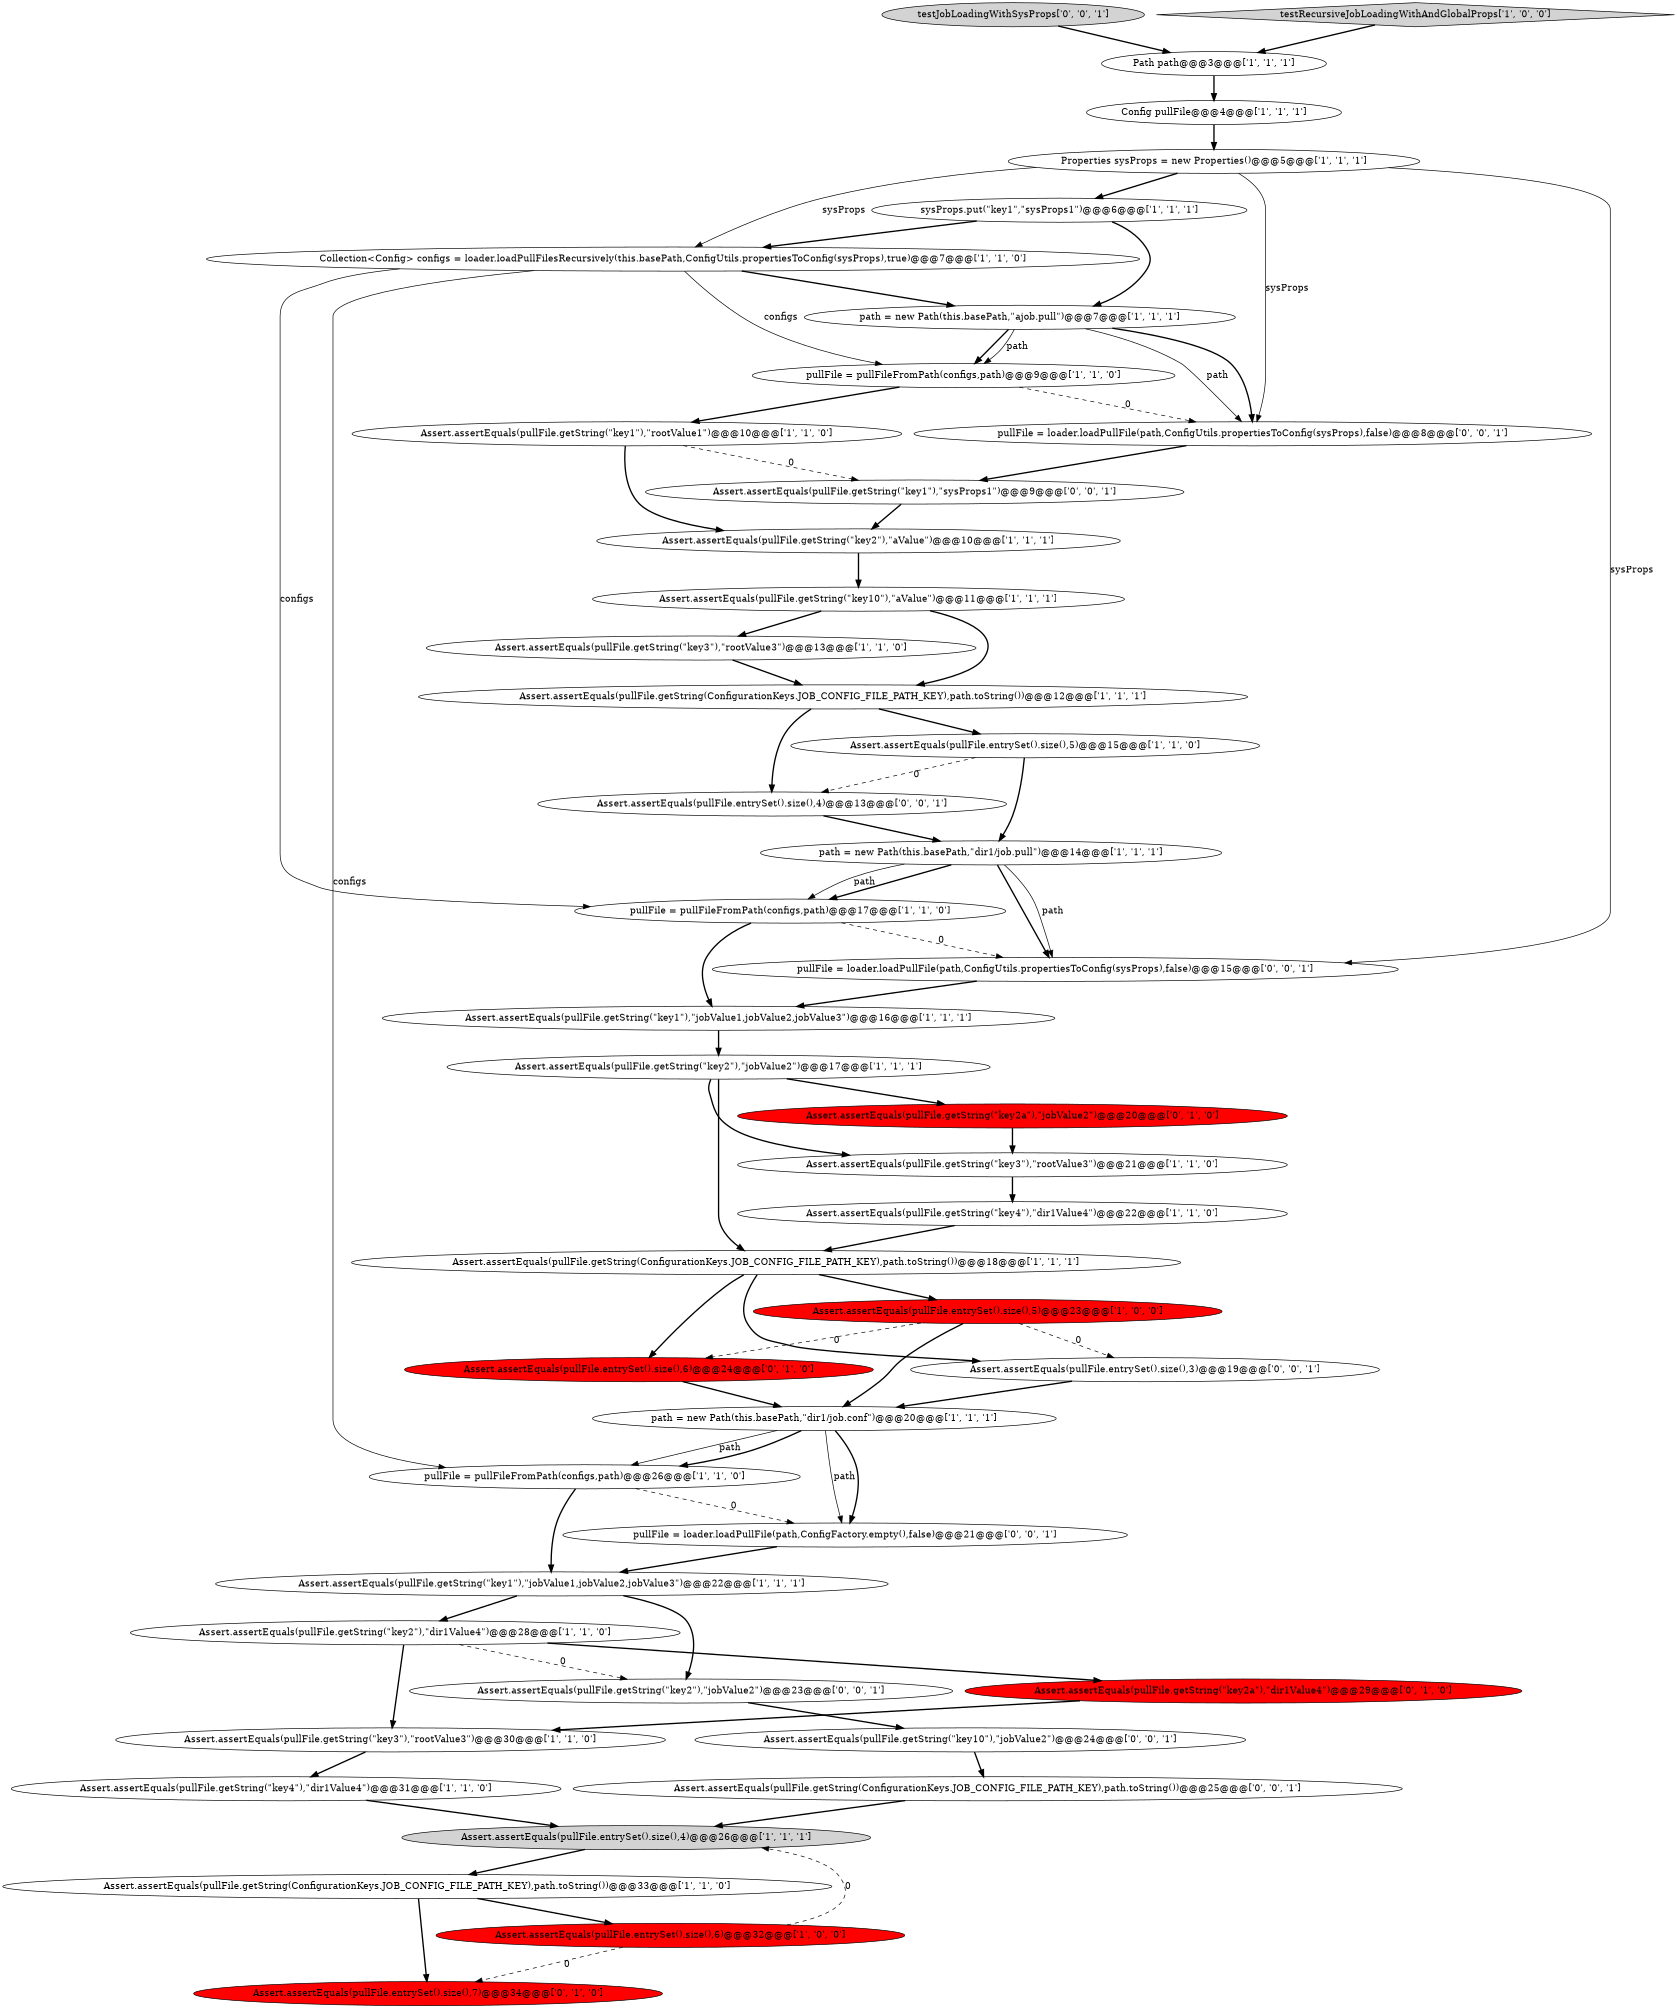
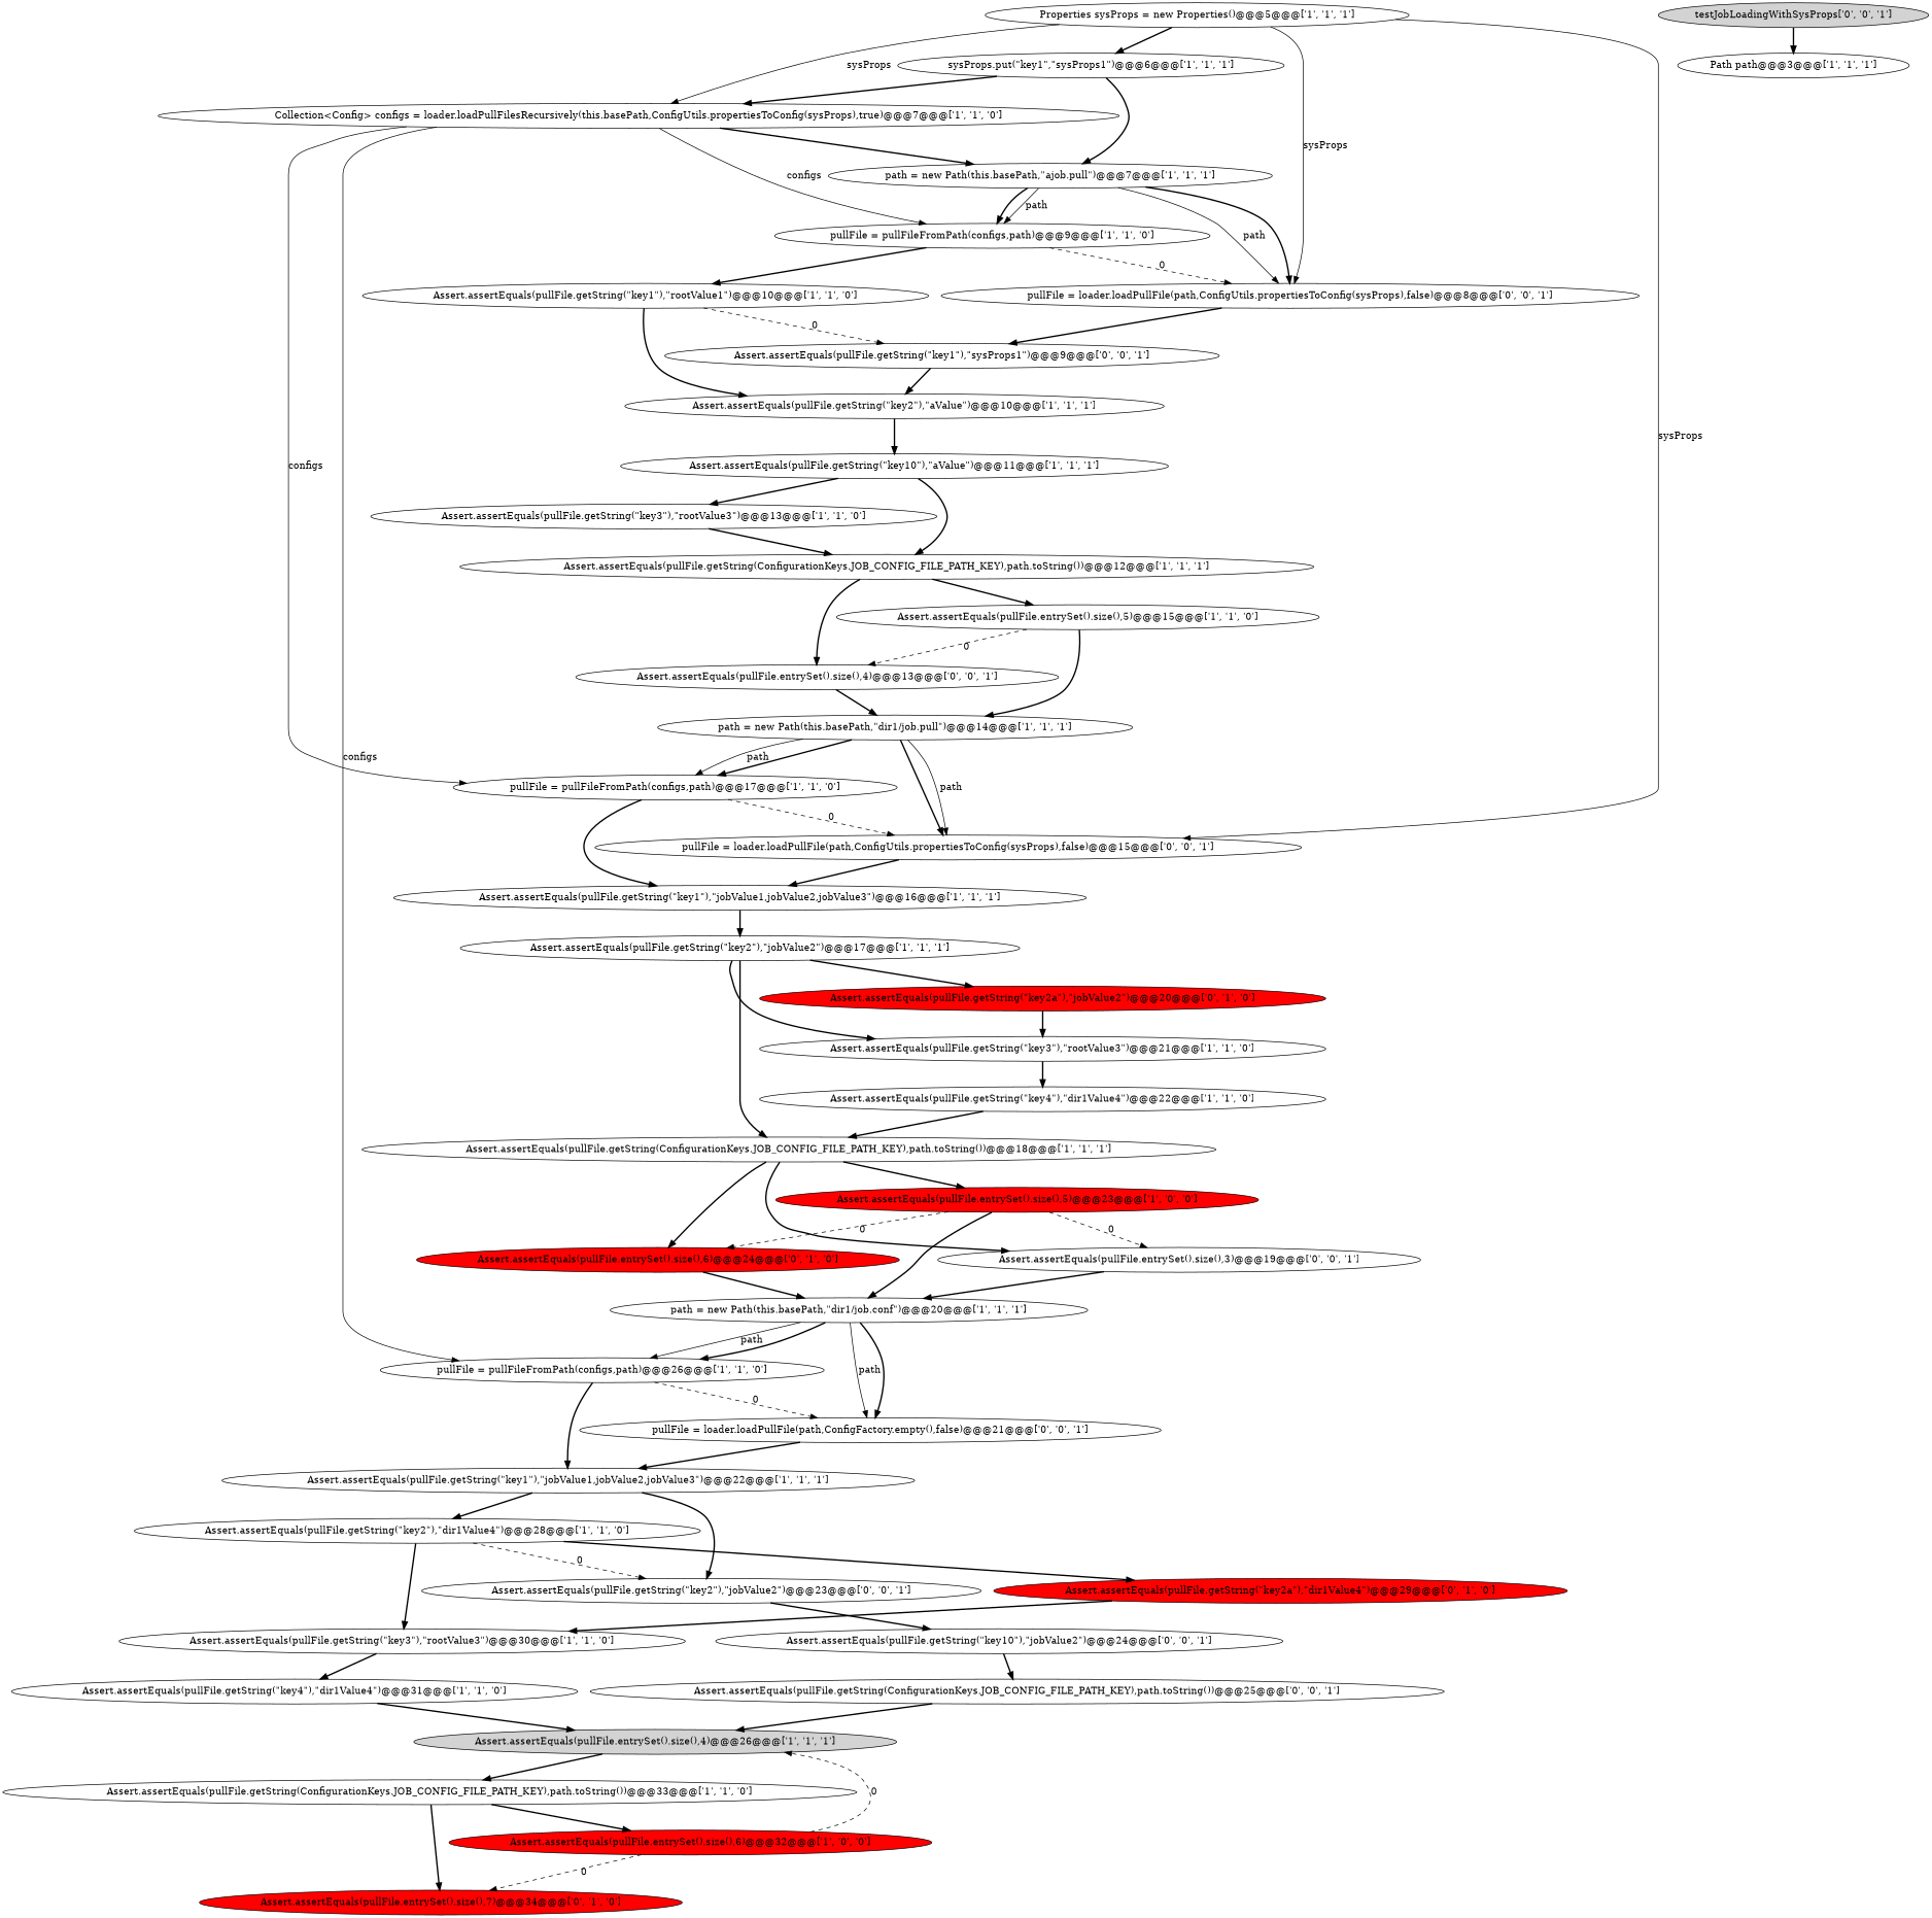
  digraph {
    node [fillcolor=white shape=ellipse style=filled]
    edge [style=bold]
    n1 [fillcolor=red label="Assert.assertEquals(pullFile.entrySet().size(),6)@@@24@@@['0', '1', '0']"]
    n2 [label="path = new Path(this.basePath,\"dir1/job.conf\")@@@20@@@['1', '1', '1']"]
    n3 [label="pullFile = loader.loadPullFile(path,ConfigFactory.empty(),false)@@@21@@@['0', '0', '1']"]
    n4 [label="pullFile = pullFileFromPath(configs,path)@@@26@@@['1', '1', '0']"]
    n5 [label="sysProps.put(\"key1\",\"sysProps1\")@@@6@@@['1', '1', '1']"]
    n6 [label="Collection<Config> configs = loader.loadPullFilesRecursively(this.basePath,ConfigUtils.propertiesToConfig(sysProps),true)@@@7@@@['1', '1', '0']"]
    n7 [label="path = new Path(this.basePath,\"ajob.pull\")@@@7@@@['1', '1', '1']"]
    n8 [label="pullFile = pullFileFromPath(configs,path)@@@17@@@['1', '1', '0']"]
    n9 [label="pullFile = pullFileFromPath(configs,path)@@@9@@@['1', '1', '0']"]
    n10 [label="pullFile = loader.loadPullFile(path,ConfigUtils.propertiesToConfig(sysProps),false)@@@8@@@['0', '0', '1']"]
    n11 [fillcolor=red label="Assert.assertEquals(pullFile.getString(\"key2a\"),\"jobValue2\")@@@20@@@['0', '1', '0']"]
    n12 [label="Assert.assertEquals(pullFile.getString(\"key3\"),\"rootValue3\")@@@21@@@['1', '1', '0']"]
    n13 [label="Assert.assertEquals(pullFile.getString(\"key4\"),\"dir1Value4\")@@@22@@@['1', '1', '0']"]
    n14 [label="Assert.assertEquals(pullFile.getString(\"key1\"),\"jobValue1,jobValue2,jobValue3\")@@@16@@@['1', '1', '1']"]
    n15 [label="Assert.assertEquals(pullFile.getString(\"key2\"),\"jobValue2\")@@@17@@@['1', '1', '1']"]
    n16 [label="Assert.assertEquals(pullFile.getString(ConfigurationKeys.JOB_CONFIG_FILE_PATH_KEY),path.toString())@@@18@@@['1', '1', '1']"]
    n17 [label="Assert.assertEquals(pullFile.getString(\"key4\"),\"dir1Value4\")@@@31@@@['1', '1', '0']"]
    n18 [fillcolor=lightgray label="Assert.assertEquals(pullFile.entrySet().size(),4)@@@26@@@['1', '1', '1']"]
    n19 [label="Assert.assertEquals(pullFile.getString(ConfigurationKeys.JOB_CONFIG_FILE_PATH_KEY),path.toString())@@@33@@@['1', '1', '0']"]
    n20 [label="Assert.assertEquals(pullFile.getString(\"key1\"),\"sysProps1\")@@@9@@@['0', '0', '1']"]
    n21 [label="Assert.assertEquals(pullFile.getString(\"key2\"),\"aValue\")@@@10@@@['1', '1', '1']"]
    n22 [label="Assert.assertEquals(pullFile.getString(\"key1\"),\"jobValue1,jobValue2,jobValue3\")@@@22@@@['1', '1', '1']"]
    n23 [label="Assert.assertEquals(pullFile.getString(\"key2\"),\"dir1Value4\")@@@28@@@['1', '1', '0']"]
    n24 [label="Assert.assertEquals(pullFile.getString(\"key2\"),\"jobValue2\")@@@23@@@['0', '0', '1']"]
    n25 [label="Assert.assertEquals(pullFile.getString(\"key3\"),\"rootValue3\")@@@30@@@['1', '1', '0']"]
    n26 [fillcolor=red label="Assert.assertEquals(pullFile.getString(\"key2a\"),\"dir1Value4\")@@@29@@@['0', '1', '0']"]
    n27 [label="Assert.assertEquals(pullFile.getString(\"key10\"),\"jobValue2\")@@@24@@@['0', '0', '1']"]
    n28 [label="Assert.assertEquals(pullFile.getString(\"key10\"),\"aValue\")@@@11@@@['1', '1', '1']"]
    n29 [label="Assert.assertEquals(pullFile.getString(\"key3\"),\"rootValue3\")@@@13@@@['1', '1', '0']"]
    n30 [label="Assert.assertEquals(pullFile.getString(ConfigurationKeys.JOB_CONFIG_FILE_PATH_KEY),path.toString())@@@12@@@['1', '1', '1']"]
    n31 [label="Assert.assertEquals(pullFile.entrySet().size(),5)@@@15@@@['1', '1', '0']"]
    n32 [label="Assert.assertEquals(pullFile.entrySet().size(),4)@@@13@@@['0', '0', '1']"]
    n33 [fillcolor=red label="Assert.assertEquals(pullFile.entrySet().size(),7)@@@34@@@['0', '1', '0']"]
    n34 [fillcolor=red label="Assert.assertEquals(pullFile.entrySet().size(),6)@@@32@@@['1', '0', '0']"]
    n35 [label="Assert.assertEquals(pullFile.getString(ConfigurationKeys.JOB_CONFIG_FILE_PATH_KEY),path.toString())@@@25@@@['0', '0', '1']"]
    n36 [label="path = new Path(this.basePath,\"dir1/job.pull\")@@@14@@@['1', '1', '1']"]
    n37 [label="pullFile = loader.loadPullFile(path,ConfigUtils.propertiesToConfig(sysProps),false)@@@15@@@['0', '0', '1']"]
    n38 [label="Properties sysProps = new Properties()@@@5@@@['1', '1', '1']"]
    n39 [label="Assert.assertEquals(pullFile.getString(\"key1\"),\"rootValue1\")@@@10@@@['1', '1', '0']"]
    n40 [fillcolor=red label="Assert.assertEquals(pullFile.entrySet().size(),5)@@@23@@@['1', '0', '0']"]
    n41 [label="Assert.assertEquals(pullFile.entrySet().size(),3)@@@19@@@['0', '0', '1']"]
    n42 [label="Path path@@@3@@@['1', '1', '1']"]
-   n43 [label="Config pullFile@@@4@@@['1', '1', '1']"]
    n44 [fillcolor=lightgray label="testJobLoadingWithSysProps['0', '0', '1']"]
-   n45 [fillcolor=lightgray label="testRecursiveJobLoadingWithAndGlobalProps['1', '0', '0']" shape=diamond]
    n1 -> n2
    n2 -> n3 [label=path style=solid]
    n2 -> n3
    n2 -> n4 [label=path style=solid]
    n2 -> n4
    n3 -> n22
    n4 -> n3 [label=0 style=dashed]
    n4 -> n22
    n5 -> n6
    n5 -> n7
    n6 -> n4 [label=configs style=solid]
    n6 -> n7
    n6 -> n8 [label=configs style=solid]
    n6 -> n9 [label=configs style=solid]
    n7 -> n9
    n7 -> n9 [label=path style=solid]
    n7 -> n10 [label=path style=solid]
    n7 -> n10
    n8 -> n14
    n8 -> n37 [label=0 style=dashed]
    n9 -> n10 [label=0 style=dashed]
    n9 -> n39
    n10 -> n20
    n11 -> n12
    n12 -> n13
    n13 -> n16
    n14 -> n15
    n15 -> n11
    n15 -> n12
    n15 -> n16
    n16 -> n1
    n16 -> n40
    n16 -> n41
    n17 -> n18
    n18 -> n19
    n19 -> n33
    n19 -> n34
    n20 -> n21
    n21 -> n28
    n22 -> n23
    n22 -> n24
    n23 -> n24 [label=0 style=dashed]
    n23 -> n25
    n23 -> n26
    n24 -> n27
    n25 -> n17
    n26 -> n25
    n27 -> n35
    n28 -> n29
    n28 -> n30
    n29 -> n30
    n30 -> n31
    n30 -> n32
    n31 -> n32 [label=0 style=dashed]
    n31 -> n36
    n32 -> n36
    n34 -> n18 [label=0 style=dashed]
    n34 -> n33 [label=0 style=dashed]
    n35 -> n18
    n36 -> n8
    n36 -> n8 [label=path style=solid]
    n36 -> n37
    n36 -> n37 [label=path style=solid]
    n37 -> n14
    n38 -> n5
    n38 -> n6 [label=sysProps style=solid]
    n38 -> n10 [label=sysProps style=solid]
    n38 -> n37 [label=sysProps style=solid]
    n39 -> n20 [label=0 style=dashed]
    n39 -> n21
    n40 -> n1 [label=0 style=dashed]
    n40 -> n2
    n40 -> n41 [label=0 style=dashed]
    n41 -> n2
-   n42 -> n43
-   n43 -> n38
    n44 -> n42
-   n45 -> n42
  }
